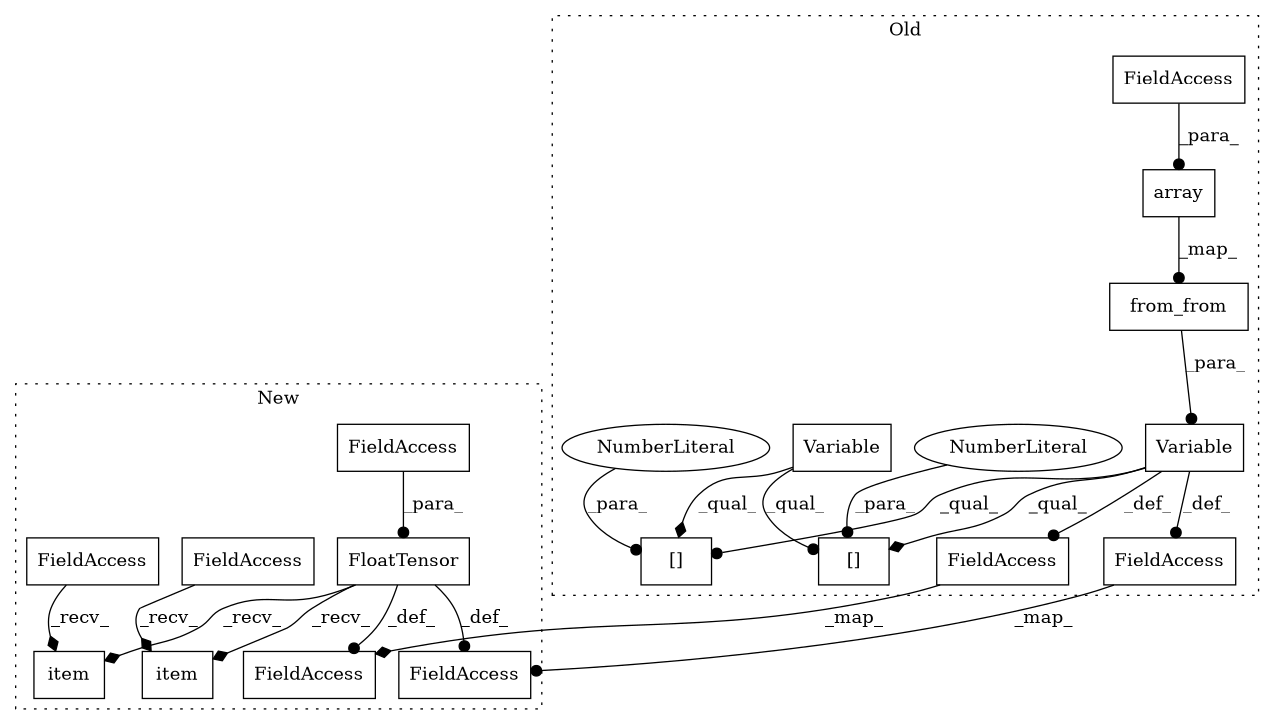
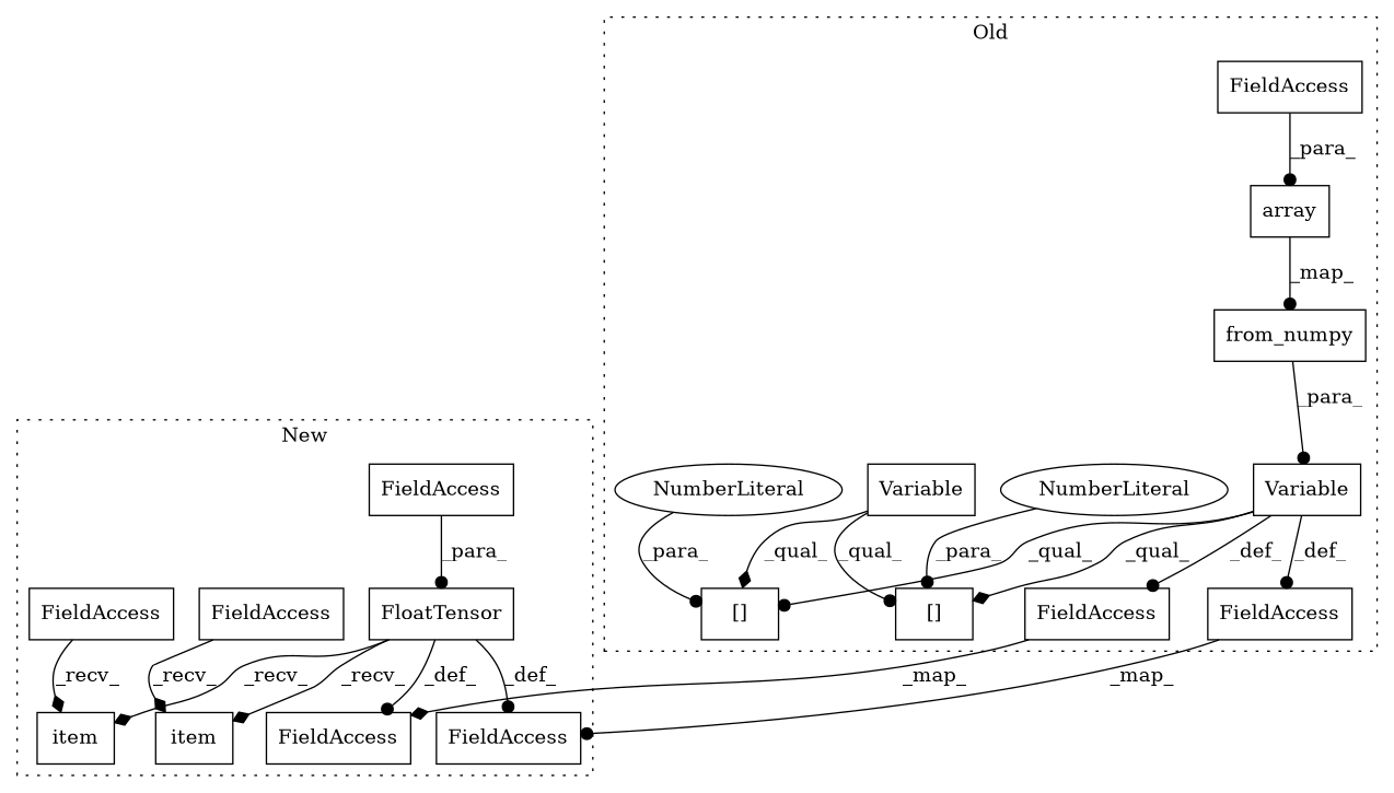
  digraph {
    node [a=22 l=6 shape=box]
    edge [arrowhead=dot]
-   n1 [a=32 l="11,1" label=from_from s="3023,3073"]
+   n1 [a=32 l="11,1" label=from_numpy s="3023,3073"]
    n2 [a=32 l="9,1" label=Variable s="3008,3074"]
    n3 [a=32 l="6,1" label=array s="3040,3072"]
    n4 [l=12 label=FieldAccess s=3046]
    n5 [a=2 l="20,1" label="[]" s="4653,4674"]
    n6 [label=FieldAccess s=3738]
    n7 [l=8 label=FieldAccess s=2999]
    n8 [a=34 l=1 label=NumberLiteral s=4673 shape=ellipse]
    n9 [a=2 l="27,1" label="[]" s="4573,4601"]
    n10 [a=34 l=1 label=NumberLiteral s=4600 shape=ellipse]
    n11 [a=32 l="9,1" label=Variable s="3156,3196"]
    n12 [a=32 label=item s=4482]
    n13 [l=13 label=FieldAccess s=4468]
    n14 [a=32 l="12,1" label=FloatTensor s="2982,3006"]
    n15 [l=12 label=FieldAccess s=2994]
    n16 [label=FieldAccess s=3660]
    n17 [l=8 label=FieldAccess s=2967]
    n18 [a=32 label=item s=4259]
    n19 [l=9 label=FieldAccess s=4249]
    subgraph cluster_1 {
      label=Old
      style=dotted
      n1
      n2
      n3
      n4
      n5
      n6
      n7
      n8
      n9
      n10
      n11
    }
    subgraph cluster_2 {
      label=New
      style=dotted
      n12
      n13
      n14
      n15
      n16
      n17
      n18
      n19
    }
    n1 -> n2 [label=_para_]
    n2 -> n5 [arrowhead=diamond label=_qual_]
    n2 -> n6 [label=_def_]
    n2 -> n7 [label=_def_]
    n2 -> n9 [label=_qual_]
    n3 -> n1 [label=_map_]
    n4 -> n3 [label=_para_]
    n6 -> n16 [arrowhead=diamond label=_map_]
    n7 -> n17 [label=_map_]
    n8 -> n5 [label=_para_]
    n10 -> n9 [label=_para_]
    n11 -> n5 [label=_qual_]
    n11 -> n9 [arrowhead=diamond label=_qual_]
    n13 -> n12 [arrowhead=diamond label=_recv_]
    n14 -> n12 [arrowhead=diamond label=_recv_]
    n14 -> n16 [label=_def_]
    n14 -> n17 [label=_def_]
    n14 -> n18 [arrowhead=diamond label=_recv_]
    n15 -> n14 [label=_para_]
    n19 -> n18 [arrowhead=diamond label=_recv_]
  }
